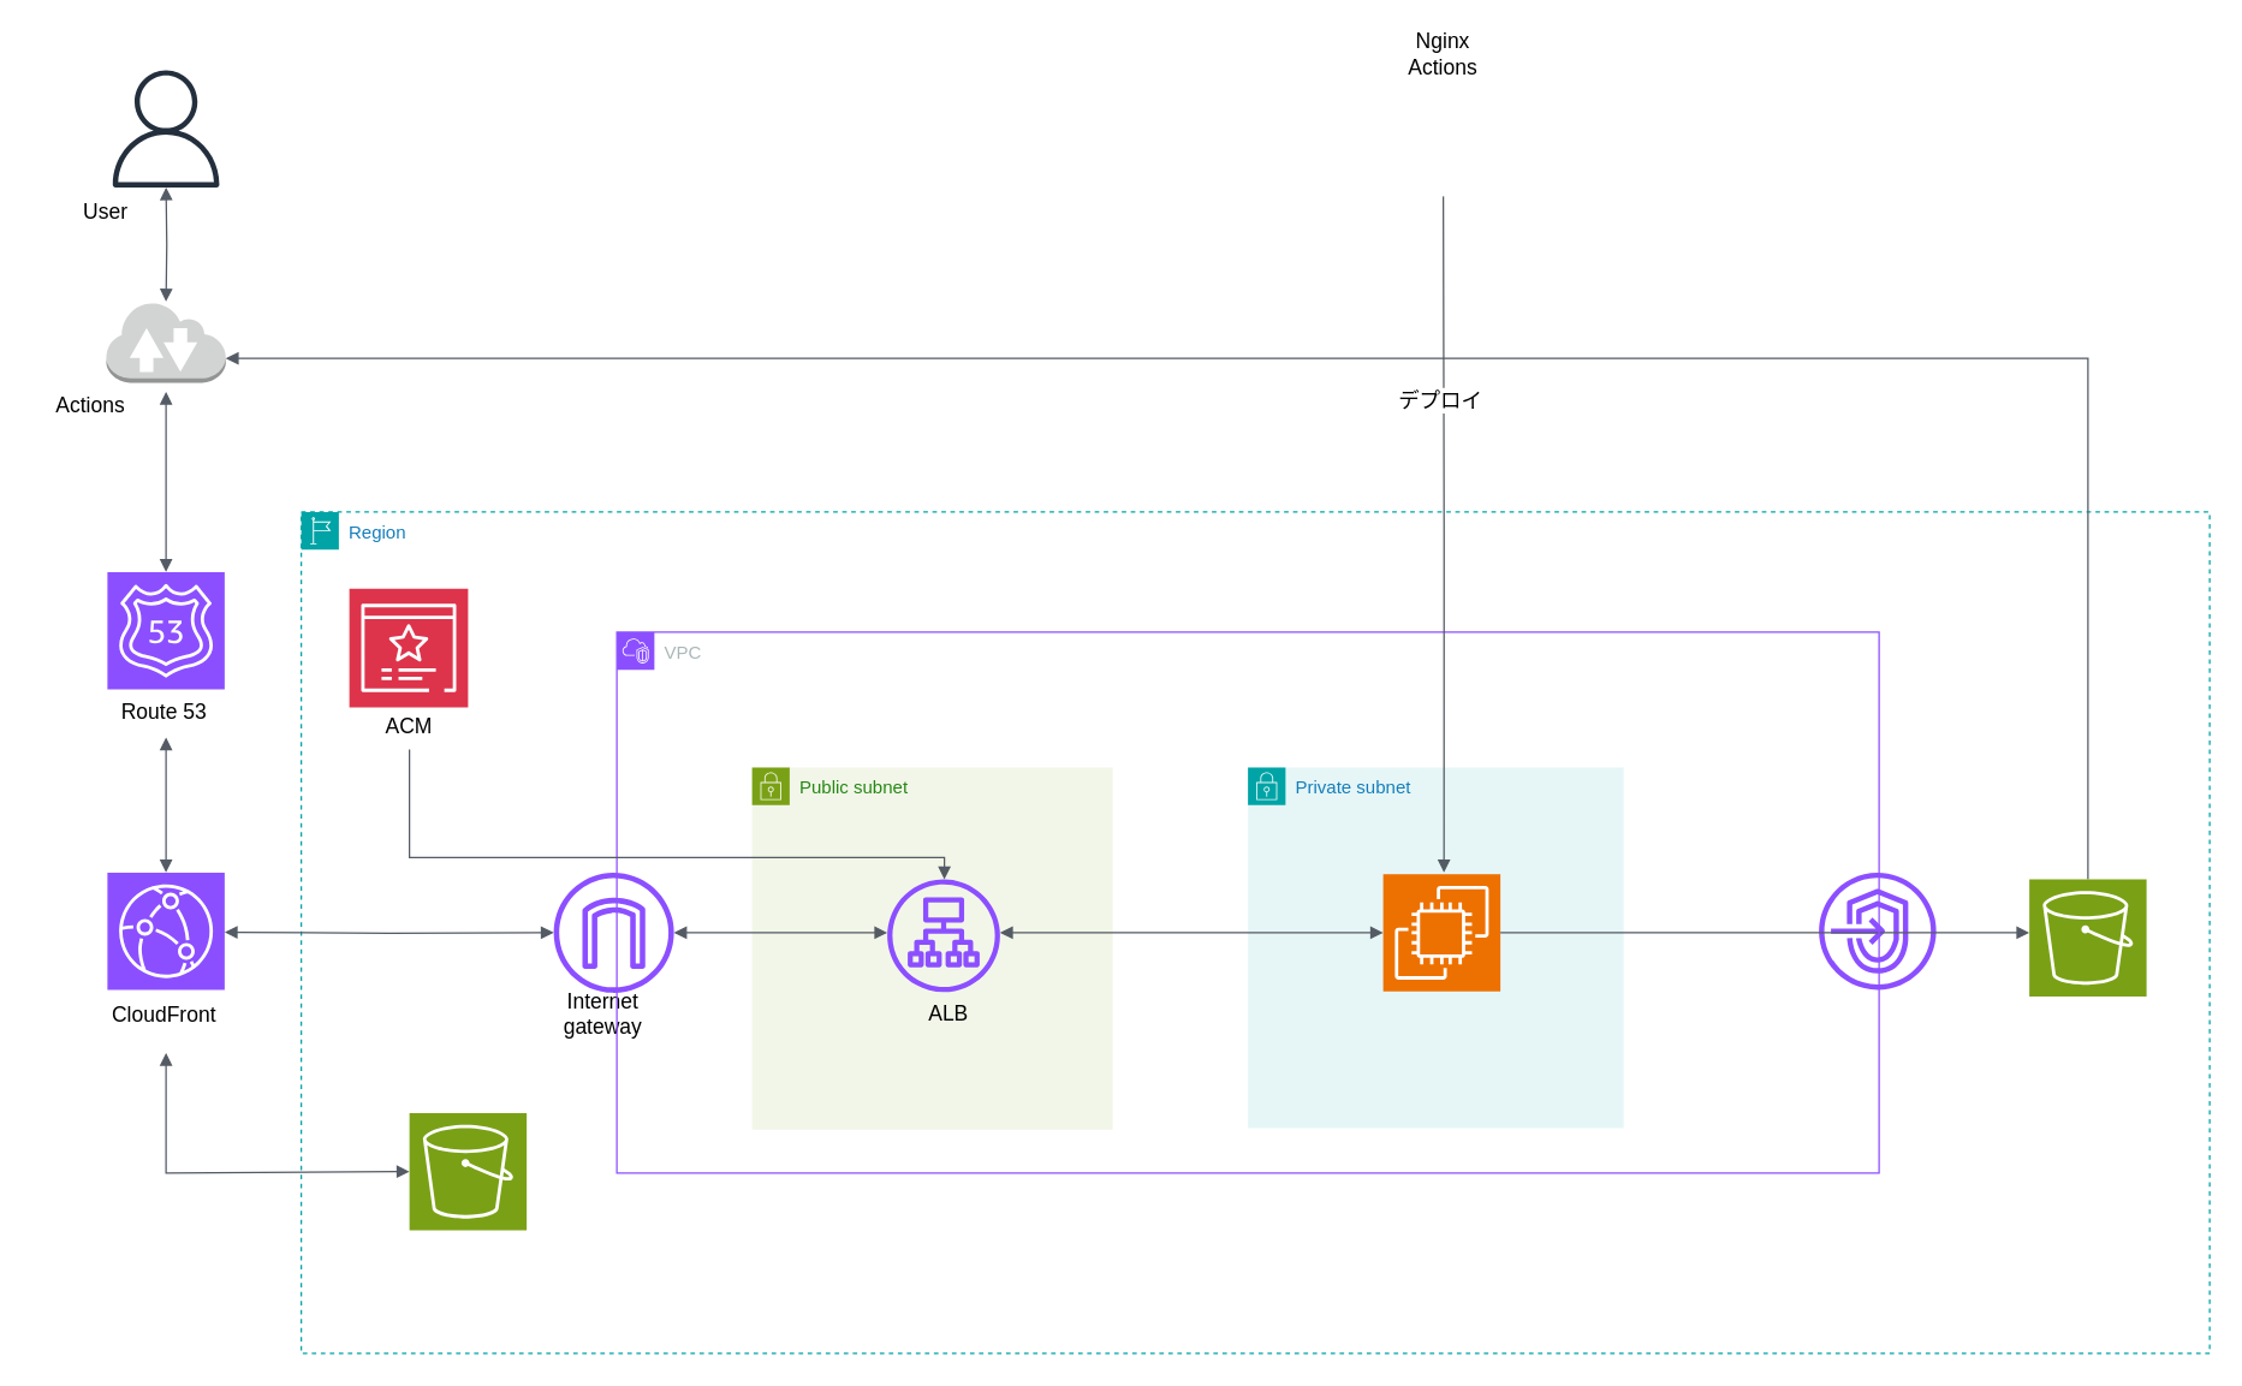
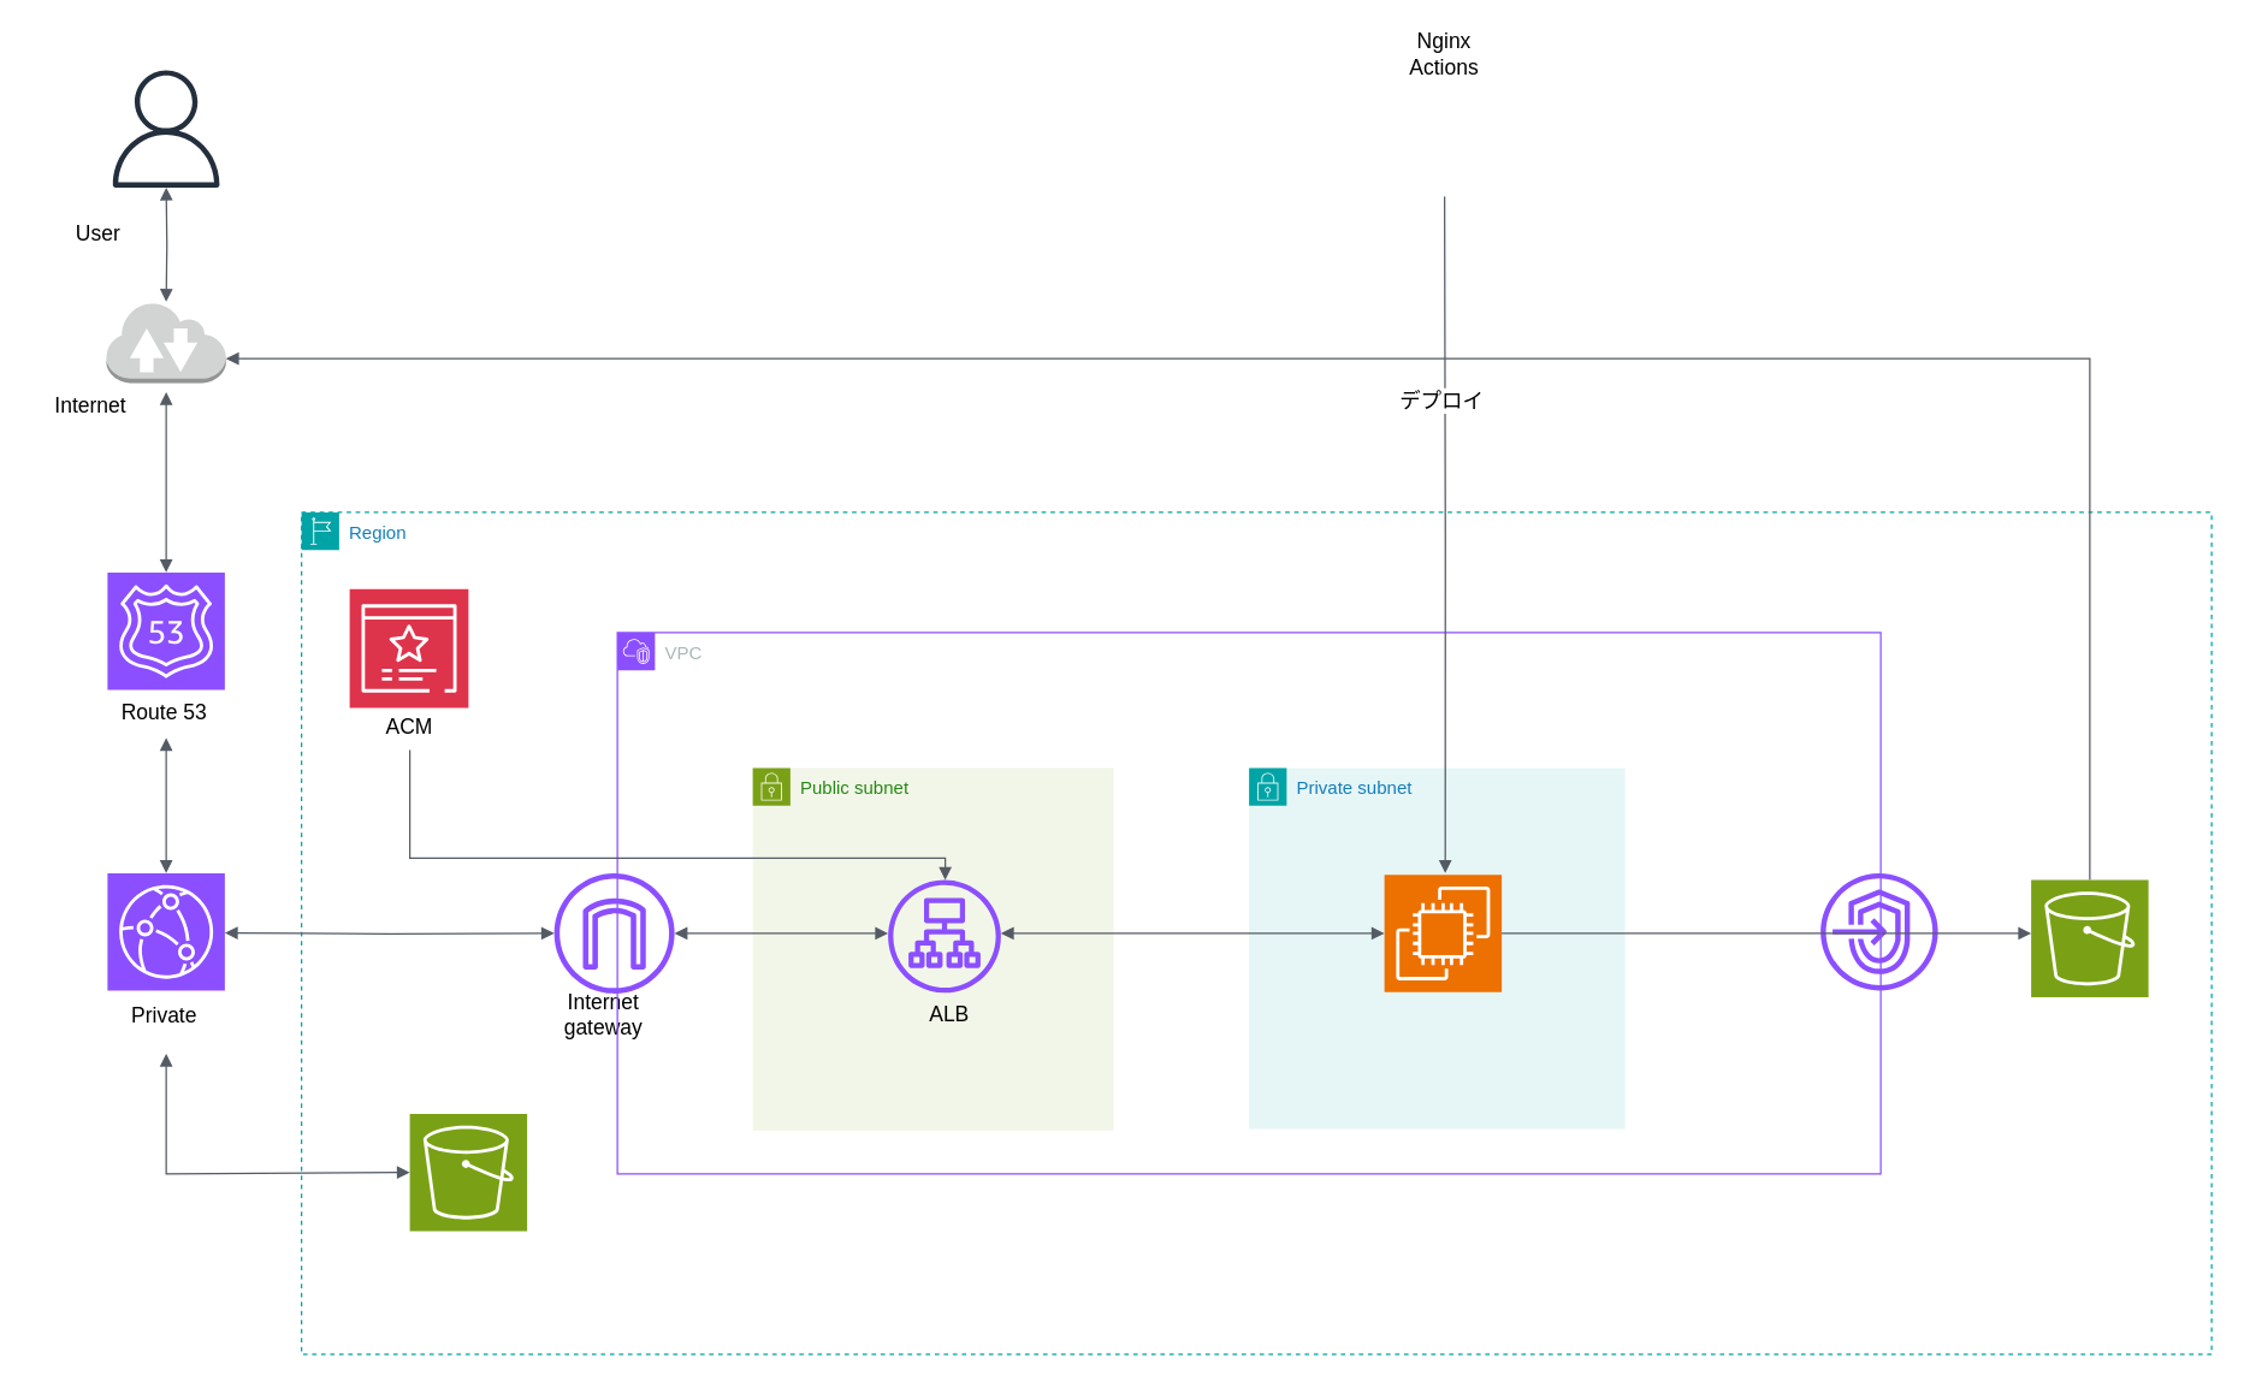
  <mxCell id="0" />
  <mxCell id="1" parent="0" />
  <mxCell id="2" value="&lt;font style=&quot;font-size: 14px;&quot;&gt;Internet gateway&lt;/font&gt;" style="text;strokeColor=none;align=center;fillColor=none;html=1;verticalAlign=middle;whiteSpace=wrap;rounded=0;" vertex="1" parent="1"><mxGeometry x="361" y="659" width="80" height="30" as="geometry" /></mxCell>
  <mxCell id="3" value="" style="sketch=0;points=[[0,0,0],[0.25,0,0],[0.5,0,0],[0.75,0,0],[1,0,0],[0,1,0],[0.25,1,0],[0.5,1,0],[0.75,1,0],[1,1,0],[0,0.25,0],[0,0.5,0],[0,0.75,0],[1,0.25,0],[1,0.5,0],[1,0.75,0]];outlineConnect=0;fontColor=#232F3E;fillColor=#8C4FFF;strokeColor=#ffffff;dashed=0;verticalLabelPosition=bottom;verticalAlign=top;align=center;html=1;fontSize=12;fontStyle=0;aspect=fixed;shape=mxgraph.aws4.resourceIcon;resIcon=mxgraph.aws4.cloudfront;" vertex="1" parent="1"><mxGeometry x="71" y="580" width="78" height="78" as="geometry" /></mxCell>
- <mxCell id="4" value="&lt;font style=&quot;font-size: 14px;&quot;&gt;CloudFront&lt;/font&gt;" style="text;strokeColor=none;align=center;fillColor=none;html=1;verticalAlign=middle;whiteSpace=wrap;rounded=0;" vertex="1" parent="1"><mxGeometry x="69" y="659.5" width="80" height="30" as="geometry" /></mxCell>
+ <mxCell id="4" value="&lt;font style=&quot;font-size: 14px;&quot;&gt;Private&lt;/font&gt;" style="text;strokeColor=none;align=center;fillColor=none;html=1;verticalAlign=middle;whiteSpace=wrap;rounded=0;" vertex="1" parent="1"><mxGeometry x="69" y="659.5" width="80" height="30" as="geometry" /></mxCell>
  <mxCell id="5" value="" style="sketch=0;points=[[0,0,0],[0.25,0,0],[0.5,0,0],[0.75,0,0],[1,0,0],[0,1,0],[0.25,1,0],[0.5,1,0],[0.75,1,0],[1,1,0],[0,0.25,0],[0,0.5,0],[0,0.75,0],[1,0.25,0],[1,0.5,0],[1,0.75,0]];outlineConnect=0;fontColor=#232F3E;fillColor=#8C4FFF;strokeColor=#ffffff;dashed=0;verticalLabelPosition=bottom;verticalAlign=top;align=center;html=1;fontSize=12;fontStyle=0;aspect=fixed;shape=mxgraph.aws4.resourceIcon;resIcon=mxgraph.aws4.route_53;" vertex="1" parent="1"><mxGeometry x="71" y="380" width="78" height="78" as="geometry" /></mxCell>
  <mxCell id="6" value="" style="sketch=0;outlineConnect=0;fontColor=#232F3E;gradientColor=none;fillColor=#232F3D;strokeColor=none;dashed=0;verticalLabelPosition=bottom;verticalAlign=top;align=center;html=1;fontSize=12;fontStyle=0;aspect=fixed;pointerEvents=1;shape=mxgraph.aws4.user;" vertex="1" parent="1"><mxGeometry x="71" y="46" width="78" height="78" as="geometry" /></mxCell>
  <mxCell id="7" value="" style="edgeStyle=orthogonalEdgeStyle;html=1;endArrow=block;elbow=vertical;startArrow=block;startFill=1;endFill=1;strokeColor=#545B64;rounded=0;exitX=0.5;exitY=0;exitDx=0;exitDy=0;exitPerimeter=0;" edge="1" parent="1" source="3"><mxGeometry width="100" relative="1" as="geometry"><mxPoint x="130" y="537.79" as="sourcePoint" /><mxPoint x="110" y="490" as="targetPoint" /><Array as="points" /></mxGeometry></mxCell>
  <mxCell id="8" value="&lt;font style=&quot;font-size: 14px;&quot;&gt;Route 53&lt;/font&gt;" style="text;strokeColor=none;align=center;fillColor=none;html=1;verticalAlign=middle;whiteSpace=wrap;rounded=0;" vertex="1" parent="1"><mxGeometry x="69" y="458" width="80" height="30" as="geometry" /></mxCell>
  <mxCell id="9" value="" style="edgeStyle=orthogonalEdgeStyle;html=1;endArrow=block;elbow=vertical;startArrow=block;startFill=1;endFill=1;strokeColor=#545B64;rounded=0;entryX=0;entryY=0.5;entryDx=0;entryDy=0;entryPerimeter=0;" edge="1" parent="1" target="12"><mxGeometry width="100" relative="1" as="geometry"><mxPoint x="110" y="700" as="sourcePoint" /><mxPoint x="180" y="870" as="targetPoint" /><Array as="points"><mxPoint x="110" y="780" /><mxPoint x="272" y="780" /></Array></mxGeometry></mxCell>
  <mxCell id="10" value="" style="shape=image;html=1;verticalAlign=top;verticalLabelPosition=bottom;labelBackgroundColor=#ffffff;imageAspect=0;aspect=fixed;image=https://cdn4.iconfinder.com/data/icons/ionicons/512/icon-social-github-128.png" vertex="1" parent="1"><mxGeometry x="920" y="50" width="80" height="80" as="geometry" /></mxCell>
  <mxCell id="11" value="&lt;font style=&quot;font-size: 14px;&quot;&gt;Nginx Actions&lt;/font&gt;" style="text;strokeColor=none;align=center;fillColor=none;html=1;verticalAlign=middle;whiteSpace=wrap;rounded=0;" vertex="1" parent="1"><mxGeometry x="920" y="20" width="80" height="30" as="geometry" /></mxCell>
  <mxCell id="12" value="" style="sketch=0;points=[[0,0,0],[0.25,0,0],[0.5,0,0],[0.75,0,0],[1,0,0],[0,1,0],[0.25,1,0],[0.5,1,0],[0.75,1,0],[1,1,0],[0,0.25,0],[0,0.5,0],[0,0.75,0],[1,0.25,0],[1,0.5,0],[1,0.75,0]];outlineConnect=0;fontColor=#232F3E;fillColor=#7AA116;strokeColor=#ffffff;dashed=0;verticalLabelPosition=bottom;verticalAlign=top;align=center;html=1;fontSize=12;fontStyle=0;aspect=fixed;shape=mxgraph.aws4.resourceIcon;resIcon=mxgraph.aws4.s3;" vertex="1" parent="1"><mxGeometry x="272" y="740" width="78" height="78" as="geometry" /></mxCell>
  <mxCell id="13" value="" style="sketch=0;points=[[0,0,0],[0.25,0,0],[0.5,0,0],[0.75,0,0],[1,0,0],[0,1,0],[0.25,1,0],[0.5,1,0],[0.75,1,0],[1,1,0],[0,0.25,0],[0,0.5,0],[0,0.75,0],[1,0.25,0],[1,0.5,0],[1,0.75,0]];outlineConnect=0;fontColor=#232F3E;fillColor=#DD344C;strokeColor=#ffffff;dashed=0;verticalLabelPosition=bottom;verticalAlign=top;align=center;html=1;fontSize=12;fontStyle=0;aspect=fixed;shape=mxgraph.aws4.resourceIcon;resIcon=mxgraph.aws4.certificate_manager_3;" vertex="1" parent="1"><mxGeometry x="232" y="391" width="79" height="79" as="geometry" /></mxCell>
  <mxCell id="14" value="&lt;font style=&quot;font-size: 14px;&quot;&gt;ACM&lt;/font&gt;" style="text;strokeColor=none;align=center;fillColor=none;html=1;verticalAlign=middle;whiteSpace=wrap;rounded=0;" vertex="1" parent="1"><mxGeometry x="232" y="468" width="80" height="30" as="geometry" /></mxCell>
  <mxCell id="15" value="Public subnet" style="points=[[0,0],[0.25,0],[0.5,0],[0.75,0],[1,0],[1,0.25],[1,0.5],[1,0.75],[1,1],[0.75,1],[0.5,1],[0.25,1],[0,1],[0,0.75],[0,0.5],[0,0.25]];outlineConnect=0;gradientColor=none;html=1;whiteSpace=wrap;fontSize=12;fontStyle=0;container=1;pointerEvents=0;collapsible=0;recursiveResize=0;shape=mxgraph.aws4.group;grIcon=mxgraph.aws4.group_security_group;grStroke=0;strokeColor=#7AA116;fillColor=#F2F6E8;verticalAlign=top;align=left;spacingLeft=30;fontColor=#248814;dashed=0;" vertex="1" parent="1"><mxGeometry x="500" y="510" width="240" height="241" as="geometry" /></mxCell>
  <mxCell id="16" value="Private subnet" style="points=[[0,0],[0.25,0],[0.5,0],[0.75,0],[1,0],[1,0.25],[1,0.5],[1,0.75],[1,1],[0.75,1],[0.5,1],[0.25,1],[0,1],[0,0.75],[0,0.5],[0,0.25]];outlineConnect=0;gradientColor=none;html=1;whiteSpace=wrap;fontSize=12;fontStyle=0;container=1;pointerEvents=0;collapsible=0;recursiveResize=0;shape=mxgraph.aws4.group;grIcon=mxgraph.aws4.group_security_group;grStroke=0;strokeColor=#00A4A6;fillColor=#E6F6F7;verticalAlign=top;align=left;spacingLeft=30;fontColor=#147EBA;dashed=0;" vertex="1" parent="1"><mxGeometry x="830" y="510" width="250" height="240" as="geometry" /></mxCell>
  <mxCell id="17" value="" style="sketch=0;points=[[0,0,0],[0.25,0,0],[0.5,0,0],[0.75,0,0],[1,0,0],[0,1,0],[0.25,1,0],[0.5,1,0],[0.75,1,0],[1,1,0],[0,0.25,0],[0,0.5,0],[0,0.75,0],[1,0.25,0],[1,0.5,0],[1,0.75,0]];outlineConnect=0;fontColor=#232F3E;fillColor=#ED7100;strokeColor=#ffffff;dashed=0;verticalLabelPosition=bottom;verticalAlign=top;align=center;html=1;fontSize=12;fontStyle=0;aspect=fixed;shape=mxgraph.aws4.resourceIcon;resIcon=mxgraph.aws4.ec2;" vertex="1" parent="16"><mxGeometry x="90" y="71" width="78" height="78" as="geometry" /></mxCell>
  <mxCell id="18" value="" style="sketch=0;outlineConnect=0;fontColor=#232F3E;gradientColor=none;fillColor=#8C4FFF;strokeColor=none;dashed=0;verticalLabelPosition=bottom;verticalAlign=top;align=center;html=1;fontSize=12;fontStyle=0;aspect=fixed;pointerEvents=1;shape=mxgraph.aws4.endpoints;" vertex="1" parent="1"><mxGeometry x="1210" y="580" width="78" height="78" as="geometry" /></mxCell>
  <mxCell id="19" value="" style="sketch=0;outlineConnect=0;fontColor=#232F3E;gradientColor=none;fillColor=#8C4FFF;strokeColor=none;dashed=0;verticalLabelPosition=bottom;verticalAlign=top;align=center;html=1;fontSize=12;fontStyle=0;aspect=fixed;pointerEvents=1;shape=mxgraph.aws4.application_load_balancer;" vertex="1" parent="1"><mxGeometry x="590" y="584.5" width="75" height="75" as="geometry" /></mxCell>
  <mxCell id="20" value="" style="edgeStyle=orthogonalEdgeStyle;html=1;endArrow=block;elbow=vertical;startArrow=block;startFill=1;endFill=1;strokeColor=#545B64;rounded=0;" edge="1" parent="1" source="25" target="19"><mxGeometry width="100" relative="1" as="geometry"><mxPoint x="470" y="620" as="sourcePoint" /><mxPoint x="591" y="429.08" as="targetPoint" /><Array as="points"><mxPoint x="550" y="620" /><mxPoint x="550" y="620" /></Array></mxGeometry></mxCell>
  <mxCell id="21" value="" style="edgeStyle=orthogonalEdgeStyle;html=1;endArrow=block;elbow=vertical;startArrow=block;startFill=1;endFill=1;strokeColor=#545B64;rounded=0;entryX=0;entryY=0.5;entryDx=0;entryDy=0;entryPerimeter=0;" edge="1" parent="1" source="19" target="17"><mxGeometry width="100" relative="1" as="geometry"><mxPoint x="710" y="640" as="sourcePoint" /><mxPoint x="950" y="869" as="targetPoint" /><Array as="points"><mxPoint x="680" y="620" /><mxPoint x="680" y="620" /></Array></mxGeometry></mxCell>
  <mxCell id="22" value="" style="edgeStyle=orthogonalEdgeStyle;html=1;endArrow=block;elbow=vertical;startArrow=none;endFill=1;strokeColor=#545B64;rounded=0;exitX=1;exitY=0.5;exitDx=0;exitDy=0;exitPerimeter=0;" edge="1" parent="1" source="17"><mxGeometry width="100" relative="1" as="geometry"><mxPoint x="1039.643" y="620.49" as="sourcePoint" /><mxPoint x="1350" y="620" as="targetPoint" /><Array as="points" /></mxGeometry></mxCell>
  <mxCell id="23" value="&lt;font style=&quot;font-size: 14px;&quot;&gt;ALB&lt;/font&gt;" style="text;strokeColor=none;align=center;fillColor=none;html=1;verticalAlign=middle;whiteSpace=wrap;rounded=0;" vertex="1" parent="1"><mxGeometry x="591" y="659" width="80" height="30" as="geometry" /></mxCell>
  <mxCell id="24" value="VPC" style="points=[[0,0],[0.25,0],[0.5,0],[0.75,0],[1,0],[1,0.25],[1,0.5],[1,0.75],[1,1],[0.75,1],[0.5,1],[0.25,1],[0,1],[0,0.75],[0,0.5],[0,0.25]];outlineConnect=0;gradientColor=none;html=1;whiteSpace=wrap;fontSize=12;fontStyle=0;container=1;pointerEvents=0;collapsible=0;recursiveResize=0;shape=mxgraph.aws4.group;grIcon=mxgraph.aws4.group_vpc2;strokeColor=#8C4FFF;fillColor=none;verticalAlign=top;align=left;spacingLeft=30;fontColor=#AAB7B8;dashed=0;fontFamily=Helvetica;labelBackgroundColor=default;" vertex="1" parent="1"><mxGeometry x="410" y="420" width="840" height="360" as="geometry" /></mxCell>
  <mxCell id="25" value="" style="sketch=0;outlineConnect=0;fontColor=#232F3E;gradientColor=none;fillColor=#8C4FFF;strokeColor=none;dashed=0;verticalLabelPosition=bottom;verticalAlign=top;align=center;html=1;fontSize=12;fontStyle=0;aspect=fixed;pointerEvents=1;shape=mxgraph.aws4.internet_gateway;" vertex="1" parent="1"><mxGeometry x="368" y="580" width="80" height="80" as="geometry" /></mxCell>
  <mxCell id="26" value="Region" style="points=[[0,0],[0.25,0],[0.5,0],[0.75,0],[1,0],[1,0.25],[1,0.5],[1,0.75],[1,1],[0.75,1],[0.5,1],[0.25,1],[0,1],[0,0.75],[0,0.5],[0,0.25]];outlineConnect=0;gradientColor=none;html=1;whiteSpace=wrap;fontSize=12;fontStyle=0;container=0;pointerEvents=0;collapsible=0;recursiveResize=0;shape=mxgraph.aws4.group;grIcon=mxgraph.aws4.group_region;strokeColor=#00A4A6;fillColor=none;verticalAlign=top;align=left;spacingLeft=30;fontColor=#147EBA;dashed=1;fontFamily=Helvetica;labelBackgroundColor=default;" vertex="1" parent="1"><mxGeometry x="200" y="340" width="1270" height="560" as="geometry" /></mxCell>
  <mxCell id="27" value="" style="edgeStyle=orthogonalEdgeStyle;html=1;endArrow=block;elbow=vertical;startArrow=block;startFill=1;endFill=1;strokeColor=#545B64;rounded=0;" edge="1" parent="1" target="25"><mxGeometry width="100" relative="1" as="geometry"><mxPoint x="149" y="619.76" as="sourcePoint" /><mxPoint x="291" y="619.76" as="targetPoint" /><Array as="points" /></mxGeometry></mxCell>
  <mxCell id="28" value="" style="outlineConnect=0;dashed=0;verticalLabelPosition=bottom;verticalAlign=top;align=center;html=1;shape=mxgraph.aws3.internet_2;fillColor=#D2D3D3;gradientColor=none;fontFamily=Helvetica;fontSize=11;fontColor=default;labelBackgroundColor=default;" vertex="1" parent="1"><mxGeometry x="70.25" y="200" width="79.5" height="54" as="geometry" /></mxCell>
  <mxCell id="29" value="" style="edgeStyle=orthogonalEdgeStyle;html=1;endArrow=block;elbow=vertical;startArrow=block;startFill=1;endFill=1;strokeColor=#545B64;rounded=0;" edge="1" parent="1" source="5"><mxGeometry width="100" relative="1" as="geometry"><mxPoint x="109" y="310" as="sourcePoint" /><mxPoint x="110" y="260" as="targetPoint" /><Array as="points" /></mxGeometry></mxCell>
  <mxCell id="30" value="" style="edgeStyle=orthogonalEdgeStyle;html=1;endArrow=block;elbow=vertical;startArrow=block;startFill=1;endFill=1;strokeColor=#545B64;rounded=0;" edge="1" parent="1" target="6"><mxGeometry width="100" relative="1" as="geometry"><mxPoint x="110" y="200" as="sourcePoint" /><mxPoint x="109.74" y="124" as="targetPoint" /><Array as="points" /></mxGeometry></mxCell>
- <mxCell id="31" value="&lt;font style=&quot;font-size: 14px;&quot;&gt;Actions&lt;/font&gt;" style="text;strokeColor=none;align=center;fillColor=none;html=1;verticalAlign=middle;whiteSpace=wrap;rounded=0;" vertex="1" parent="1"><mxGeometry x="20" y="254" width="80" height="30" as="geometry" /></mxCell>
- <mxCell id="32" value="&lt;font style=&quot;font-size: 14px;&quot;&gt;User&lt;/font&gt;" style="text;strokeColor=none;align=center;fillColor=none;html=1;verticalAlign=middle;whiteSpace=wrap;rounded=0;" vertex="1" parent="1"><mxGeometry x="30" y="125" width="80" height="30" as="geometry" /></mxCell>
+ <mxCell id="31" value="&lt;font style=&quot;font-size: 14px;&quot;&gt;Internet&lt;/font&gt;" style="text;strokeColor=none;align=center;fillColor=none;html=1;verticalAlign=middle;whiteSpace=wrap;rounded=0;" vertex="1" parent="1"><mxGeometry x="20" y="254" width="80" height="30" as="geometry" /></mxCell>
+ <mxCell id="32" value="&lt;font style=&quot;font-size: 14px;&quot;&gt;User&lt;/font&gt;" style="text;strokeColor=none;align=center;fillColor=none;html=1;verticalAlign=middle;whiteSpace=wrap;rounded=0;" vertex="1" parent="1"><mxGeometry x="25" y="140" width="80" height="30" as="geometry" /></mxCell>
  <mxCell id="33" value="" style="edgeStyle=orthogonalEdgeStyle;html=1;endArrow=block;elbow=vertical;startArrow=none;endFill=1;strokeColor=#545B64;rounded=0;" edge="1" parent="1"><mxGeometry width="100" relative="1" as="geometry"><mxPoint x="960" y="130" as="sourcePoint" /><mxPoint x="960.444" y="580" as="targetPoint" /></mxGeometry></mxCell>
  <mxCell id="34" value="&lt;font style=&quot;font-size: 14px;&quot;&gt;デプロイ&lt;/font&gt;" style="edgeLabel;html=1;align=center;verticalAlign=middle;resizable=0;points=[];" vertex="1" connectable="0" parent="33"><mxGeometry x="-0.403" y="-3" relative="1" as="geometry"><mxPoint y="1" as="offset" /></mxGeometry></mxCell>
  <mxCell id="35" value="" style="edgeStyle=orthogonalEdgeStyle;html=1;endArrow=block;elbow=vertical;startArrow=none;endFill=1;strokeColor=#545B64;rounded=0;exitX=0.5;exitY=0;exitDx=0;exitDy=0;exitPerimeter=0;entryX=1;entryY=0.7;entryDx=0;entryDy=0;entryPerimeter=0;" edge="1" parent="1" source="36" target="28"><mxGeometry width="100" relative="1" as="geometry"><mxPoint x="850" y="190" as="sourcePoint" /><mxPoint x="1312" y="190" as="targetPoint" /><Array as="points" /></mxGeometry></mxCell>
  <mxCell id="36" value="" style="sketch=0;points=[[0,0,0],[0.25,0,0],[0.5,0,0],[0.75,0,0],[1,0,0],[0,1,0],[0.25,1,0],[0.5,1,0],[0.75,1,0],[1,1,0],[0,0.25,0],[0,0.5,0],[0,0.75,0],[1,0.25,0],[1,0.5,0],[1,0.75,0]];outlineConnect=0;fontColor=#232F3E;fillColor=#7AA116;strokeColor=#ffffff;dashed=0;verticalLabelPosition=bottom;verticalAlign=top;align=center;html=1;fontSize=12;fontStyle=0;aspect=fixed;shape=mxgraph.aws4.resourceIcon;resIcon=mxgraph.aws4.s3;fontFamily=Helvetica;labelBackgroundColor=default;" vertex="1" parent="1"><mxGeometry x="1350" y="584.5" width="78" height="78" as="geometry" /></mxCell>
  <mxCell id="37" value="" style="edgeStyle=orthogonalEdgeStyle;html=1;endArrow=block;elbow=vertical;startArrow=none;endFill=1;strokeColor=#545B64;rounded=0;exitX=0.5;exitY=1;exitDx=0;exitDy=0;" edge="1" parent="1" source="14" target="19"><mxGeometry width="100" relative="1" as="geometry"><mxPoint x="260" y="380" as="sourcePoint" /><mxPoint x="722" y="380" as="targetPoint" /><Array as="points"><mxPoint x="272" y="570" /><mxPoint x="628" y="570" /></Array></mxGeometry></mxCell>
